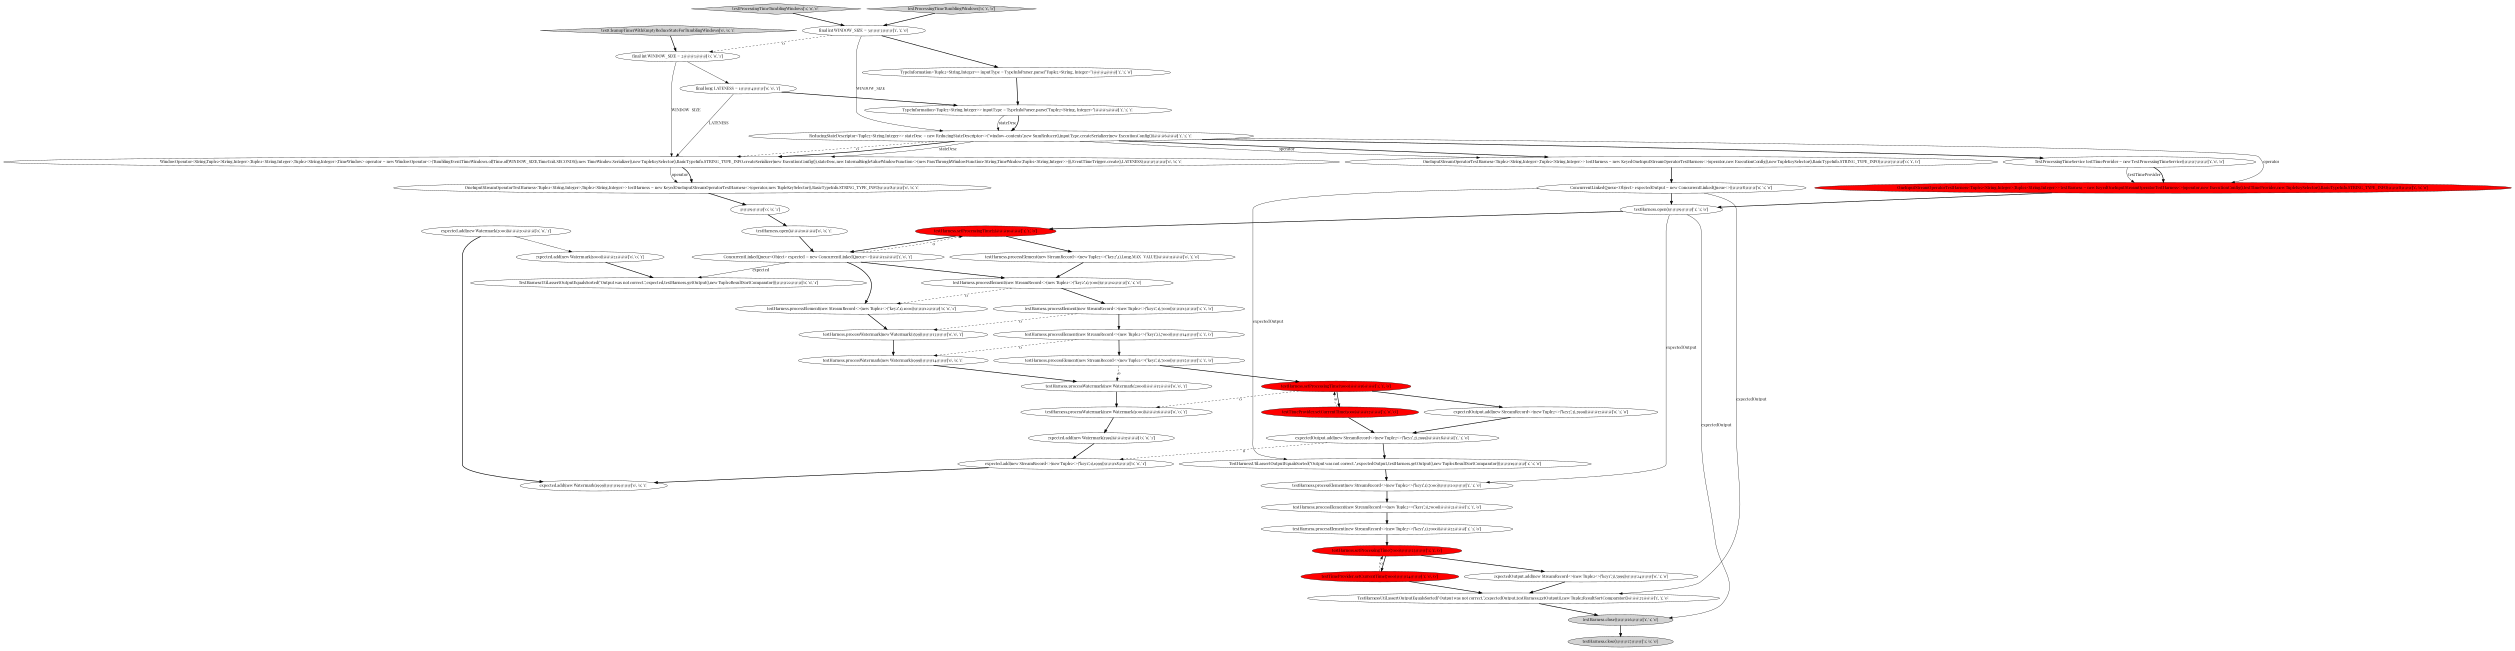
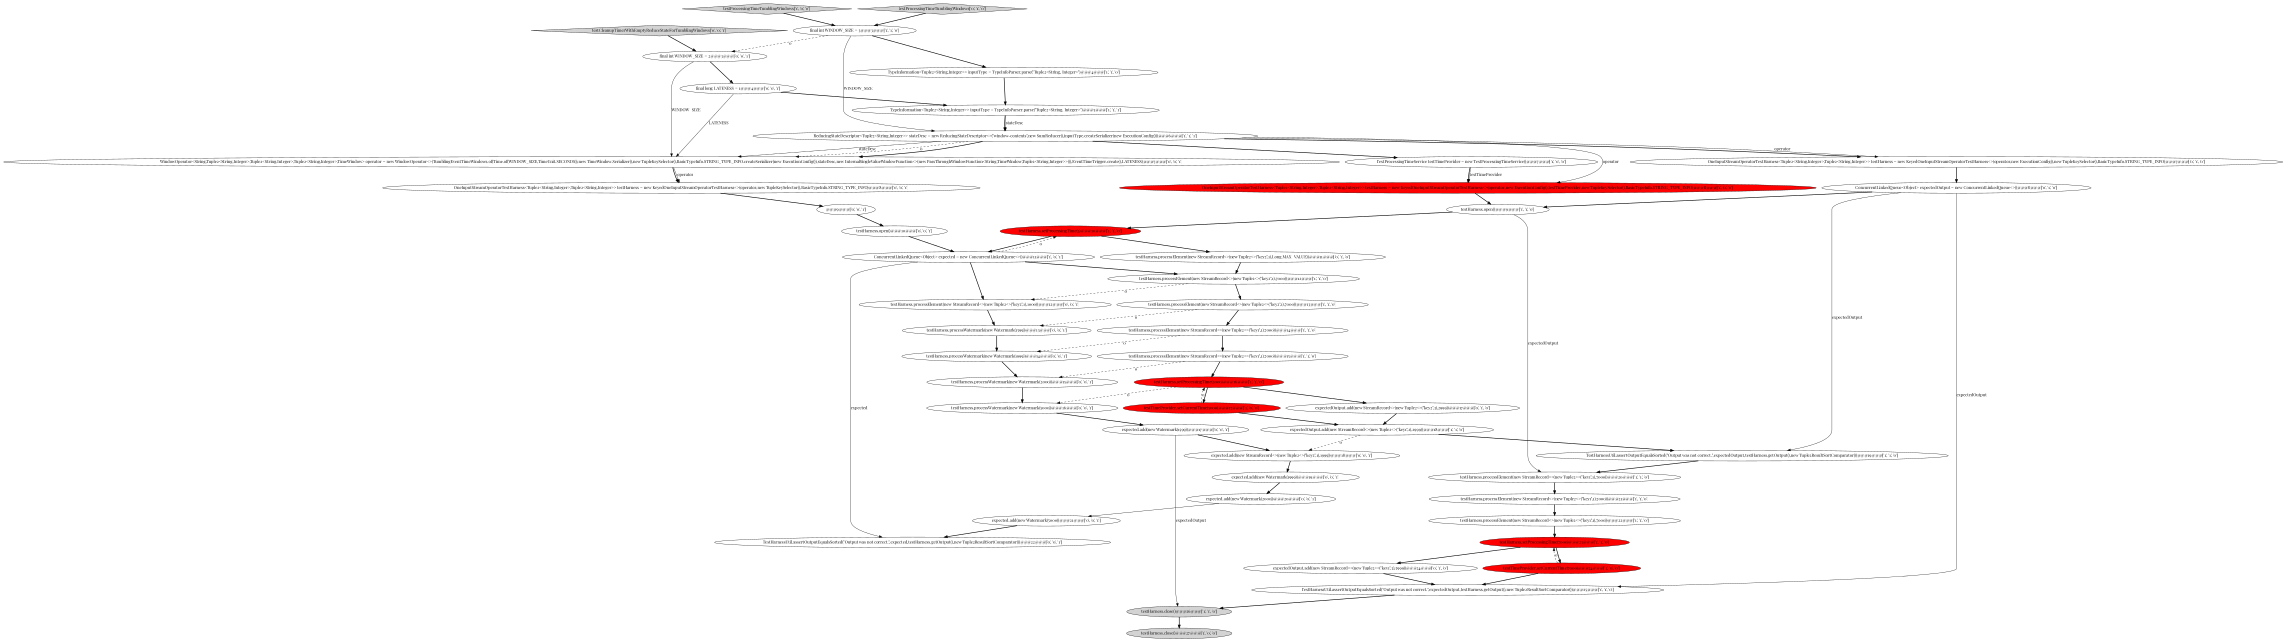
  digraph {
    fontname="Playfair Display"
    node [fillcolor=white fontname="Playfair Display" shape=ellipse style=filled]
    edge [fontname="Playfair Display" style=bold]
    n1 [fillcolor=red label="testHarness.setProcessingTime(3)@@@10@@@['1', '1', '0']"]
    n2 [label="testHarness.processElement(new StreamRecord<>(new Tuple2<>(\"key2\",1),Long.MAX_VALUE))@@@11@@@['0', '1', '0']"]
    n3 [label="ConcurrentLinkedQueue<Object> expected = new ConcurrentLinkedQueue<>()@@@11@@@['1', '0', '1']"]
    n4 [label="testHarness.processElement(new StreamRecord<>(new Tuple2<>(\"key2\",1),7000))@@@12@@@['1', '1', '0']"]
    n5 [label="testHarness.processElement(new StreamRecord<>(new Tuple2<>(\"key2\",1),1000))@@@12@@@['0', '0', '1']"]
    n6 [label="TestHarnessUtil.assertOutputEqualsSorted(\"Output was not correct.\",expected,testHarness.getOutput(),new Tuple2ResultSortComparator())@@@22@@@['0', '0', '1']"]
    n7 [label="testHarness.processElement(new StreamRecord<>(new Tuple2<>(\"key1\",1),7000))@@@20@@@['1', '1', '0']"]
    n8 [label="testHarness.processElement(new StreamRecord<>(new Tuple2<>(\"key1\",1),7000))@@@21@@@['1', '1', '0']"]
    n9 [label="testHarness.processElement(new StreamRecord<>(new Tuple2<>(\"key1\",1),7000))@@@22@@@['1', '1', '0']"]
    n10 [label="OneInputStreamOperatorTestHarness<Tuple2<String,Integer>,Tuple2<String,Integer>> testHarness = new KeyedOneInputStreamOperatorTestHarness<>(operator,new TupleKeySelector(),BasicTypeInfo.STRING_TYPE_INFO)@@@8@@@['0', '0', '1']"]
    n11 [label="@@@9@@@['0', '0', '1']"]
    n12 [label="testHarness.open()@@@10@@@['0', '0', '1']"]
    n13 [label="ReducingStateDescriptor<Tuple2<String,Integer>> stateDesc = new ReducingStateDescriptor<>(\"window-contents\",new SumReducer(),inputType.createSerializer(new ExecutionConfig()))@@@6@@@['1', '1', '1']"]
    n14 [label="WindowOperator<String,Tuple2<String,Integer>,Tuple2<String,Integer>,Tuple2<String,Integer>,TimeWindow> operator = new WindowOperator<>(TumblingEventTimeWindows.of(Time.of(WINDOW_SIZE,TimeUnit.SECONDS)),new TimeWindow.Serializer(),new TupleKeySelector(),BasicTypeInfo.STRING_TYPE_INFO.createSerializer(new ExecutionConfig()),stateDesc,new InternalSingleValueWindowFunction<>(new PassThroughWindowFunction<String,TimeWindow,Tuple2<String,Integer>>()),EventTimeTrigger.create(),LATENESS)@@@7@@@['0', '0', '1']"]
    n15 [label="TestProcessingTimeService testTimeProvider = new TestProcessingTimeService()@@@7@@@['1', '0', '0']"]
    n16 [fillcolor=red label="OneInputStreamOperatorTestHarness<Tuple2<String,Integer>,Tuple2<String,Integer>> testHarness = new KeyedOneInputStreamOperatorTestHarness<>(operator,new ExecutionConfig(),testTimeProvider,new TupleKeySelector(),BasicTypeInfo.STRING_TYPE_INFO)@@@8@@@['1', '0', '0']"]
    n17 [label="OneInputStreamOperatorTestHarness<Tuple2<String,Integer>,Tuple2<String,Integer>> testHarness = new KeyedOneInputStreamOperatorTestHarness<>(operator,new ExecutionConfig(),new TupleKeySelector(),BasicTypeInfo.STRING_TYPE_INFO)@@@7@@@['0', '1', '0']"]
    n18 [label="testHarness.open()@@@9@@@['1', '1', '0']"]
    n19 [label="ConcurrentLinkedQueue<Object> expectedOutput = new ConcurrentLinkedQueue<>()@@@8@@@['0', '1', '0']"]
    n20 [fillcolor=lightgray label="testProcessingTimeTumblingWindows['1', '0', '0']" shape=diamond]
    n21 [label="final int WINDOW_SIZE = 3@@@3@@@['1', '1', '0']"]
    n22 [label="final int WINDOW_SIZE = 2@@@3@@@['0', '0', '1']"]
    n23 [label="TypeInformation<Tuple2<String,Integer>> inputType = TypeInfoParser.parse(\"Tuple2<String, Integer>\")@@@4@@@['1', '1', '0']"]
    n24 [label="testHarness.processWatermark(new Watermark(1599))@@@13@@@['0', '0', '1']"]
    n25 [label="testHarness.processWatermark(new Watermark(1999))@@@14@@@['0', '0', '1']"]
    n26 [label="expected.add(new Watermark(5000))@@@21@@@['0', '0', '1']"]
    n27 [label="testHarness.processWatermark(new Watermark(2000))@@@15@@@['0', '0', '1']"]
    n28 [label="testHarness.processWatermark(new Watermark(5000))@@@16@@@['0', '0', '1']"]
    n29 [label="expected.add(new Watermark(1599))@@@17@@@['0', '0', '1']"]
    n30 [label="expectedOutput.add(new StreamRecord<>(new Tuple2<>(\"key1\",3),5999))@@@24@@@['0', '1', '0']"]
    n31 [label="TestHarnessUtil.assertOutputEqualsSorted(\"Output was not correct.\",expectedOutput,testHarness.getOutput(),new Tuple2ResultSortComparator())@@@25@@@['1', '1', '0']"]
    n32 [fillcolor=lightgray label="testHarness.close()@@@26@@@['1', '1', '0']"]
    n33 [label="testHarness.processElement(new StreamRecord<>(new Tuple2<>(\"key1\",1),7000))@@@14@@@['1', '1', '0']"]
    n34 [label="testHarness.processElement(new StreamRecord<>(new Tuple2<>(\"key1\",1),7000))@@@15@@@['1', '1', '0']"]
    n35 [fillcolor=red label="testHarness.setProcessingTime(5000)@@@16@@@['1', '1', '0']"]
    n36 [label="final long LATENESS = 1@@@4@@@['0', '0', '1']"]
    n37 [label="TypeInformation<Tuple2<String,Integer>> inputType = TypeInfoParser.parse(\"Tuple2<String, Integer>\")@@@5@@@['1', '1', '1']"]
    n38 [label="testHarness.processElement(new StreamRecord<>(new Tuple2<>(\"key2\",1),7000))@@@13@@@['1', '1', '0']"]
    n39 [fillcolor=lightgray label="testHarness.close()@@@27@@@['1', '0', '0']"]
    n40 [fillcolor=red label="testTimeProvider.setCurrentTime(5000)@@@17@@@['1', '0', '0']"]
    n41 [label="expectedOutput.add(new StreamRecord<>(new Tuple2<>(\"key2\",3),2999))@@@17@@@['0', '1', '0']"]
    n42 [label="expectedOutput.add(new StreamRecord<>(new Tuple2<>(\"key1\",2),2999))@@@18@@@['1', '1', '0']"]
    n43 [fillcolor=lightgray label="testProcessingTimeTumblingWindows['0', '1', '0']" shape=diamond]
    n44 [fillcolor=red label="testHarness.setProcessingTime(7000)@@@23@@@['1', '1', '0']"]
    n45 [fillcolor=lightgray label="testCleanupTimerWithEmptyReduceStateForTumblingWindows['0', '0', '1']" shape=diamond]
    n46 [label="expected.add(new StreamRecord<>(new Tuple2<>(\"key2\",1),1999))@@@18@@@['0', '0', '1']"]
    n47 [label="expected.add(new Watermark(1999))@@@19@@@['0', '0', '1']"]
    n48 [label="TestHarnessUtil.assertOutputEqualsSorted(\"Output was not correct.\",expectedOutput,testHarness.getOutput(),new Tuple2ResultSortComparator())@@@19@@@['1', '1', '0']"]
    n49 [fillcolor=red label="testTimeProvider.setCurrentTime(7000)@@@24@@@['1', '0', '0']"]
    n50 [label="expected.add(new Watermark(2000))@@@20@@@['0', '0', '1']"]
    n1 -> n2
    n1 -> n3
    n2 -> n4
    n3 -> n1 [label=0 style=dashed]
    n3 -> n4
    n3 -> n5
    n3 -> n6 [label=expected style=solid]
    n4 -> n5 [label=0 style=dashed]
    n4 -> n38
    n5 -> n24
    n7 -> n8
    n8 -> n9
    n9 -> n44
    n10 -> n11
    n11 -> n12
    n12 -> n3
    n13 -> n14 [label=stateDesc style=solid]
    n13 -> n14 [label=0 style=dashed]
    n13 -> n14
    n13 -> n15
    n13 -> n16 [label=operator style=solid]
    n13 -> n17
    n13 -> n17 [label=operator style=solid]
    n14 -> n10 [label=operator style=solid]
    n14 -> n10
    n15 -> n16 [label=testTimeProvider style=solid]
    n15 -> n16
    n16 -> n18
    n17 -> n19
    n18 -> n1
    n18 -> n7 [label=expectedOutput style=solid]
-   n18 -> n32 [label=expectedOutput style=solid]
+   n29 -> n32 [label=expectedOutput style=solid]
    n19 -> n18
    n19 -> n31 [label=expectedOutput style=solid]
    n19 -> n48 [label=expectedOutput style=solid]
    n20 -> n21
    n21 -> n13 [label=WINDOW_SIZE style=solid]
    n21 -> n22 [label=0 style=dashed]
    n21 -> n23
    n22 -> n14 [label=WINDOW_SIZE style=solid]
-   n22 -> n36 [style=solid]
+   n22 -> n36
    n23 -> n37
    n24 -> n25
    n25 -> n27
    n26 -> n6
    n27 -> n28
    n28 -> n29
    n29 -> n46
    n30 -> n31
    n31 -> n32
    n32 -> n39
    n33 -> n25 [label=0 style=dashed]
    n33 -> n34
    n34 -> n27 [label=0 style=dashed]
    n34 -> n35
    n35 -> n28 [label=0 style=dashed]
    n35 -> n40
    n35 -> n41
    n36 -> n14 [label=LATENESS style=solid]
    n36 -> n37
    n37 -> n13 [label=stateDesc style=solid]
    n37 -> n13
    n38 -> n24 [label=0 style=dashed]
    n38 -> n33
    n40 -> n35 [label=0 style=dashed]
    n40 -> n42
    n41 -> n42
    n42 -> n46 [label=0 style=dashed]
    n42 -> n48
    n43 -> n21
    n44 -> n30
    n44 -> n49
    n45 -> n22
    n46 -> n47
-   n50 -> n47
+   n47 -> n50
    n48 -> n7
    n49 -> n31
    n49 -> n44 [label=0 style=dashed]
    n50 -> n26 [style=solid]
  }
